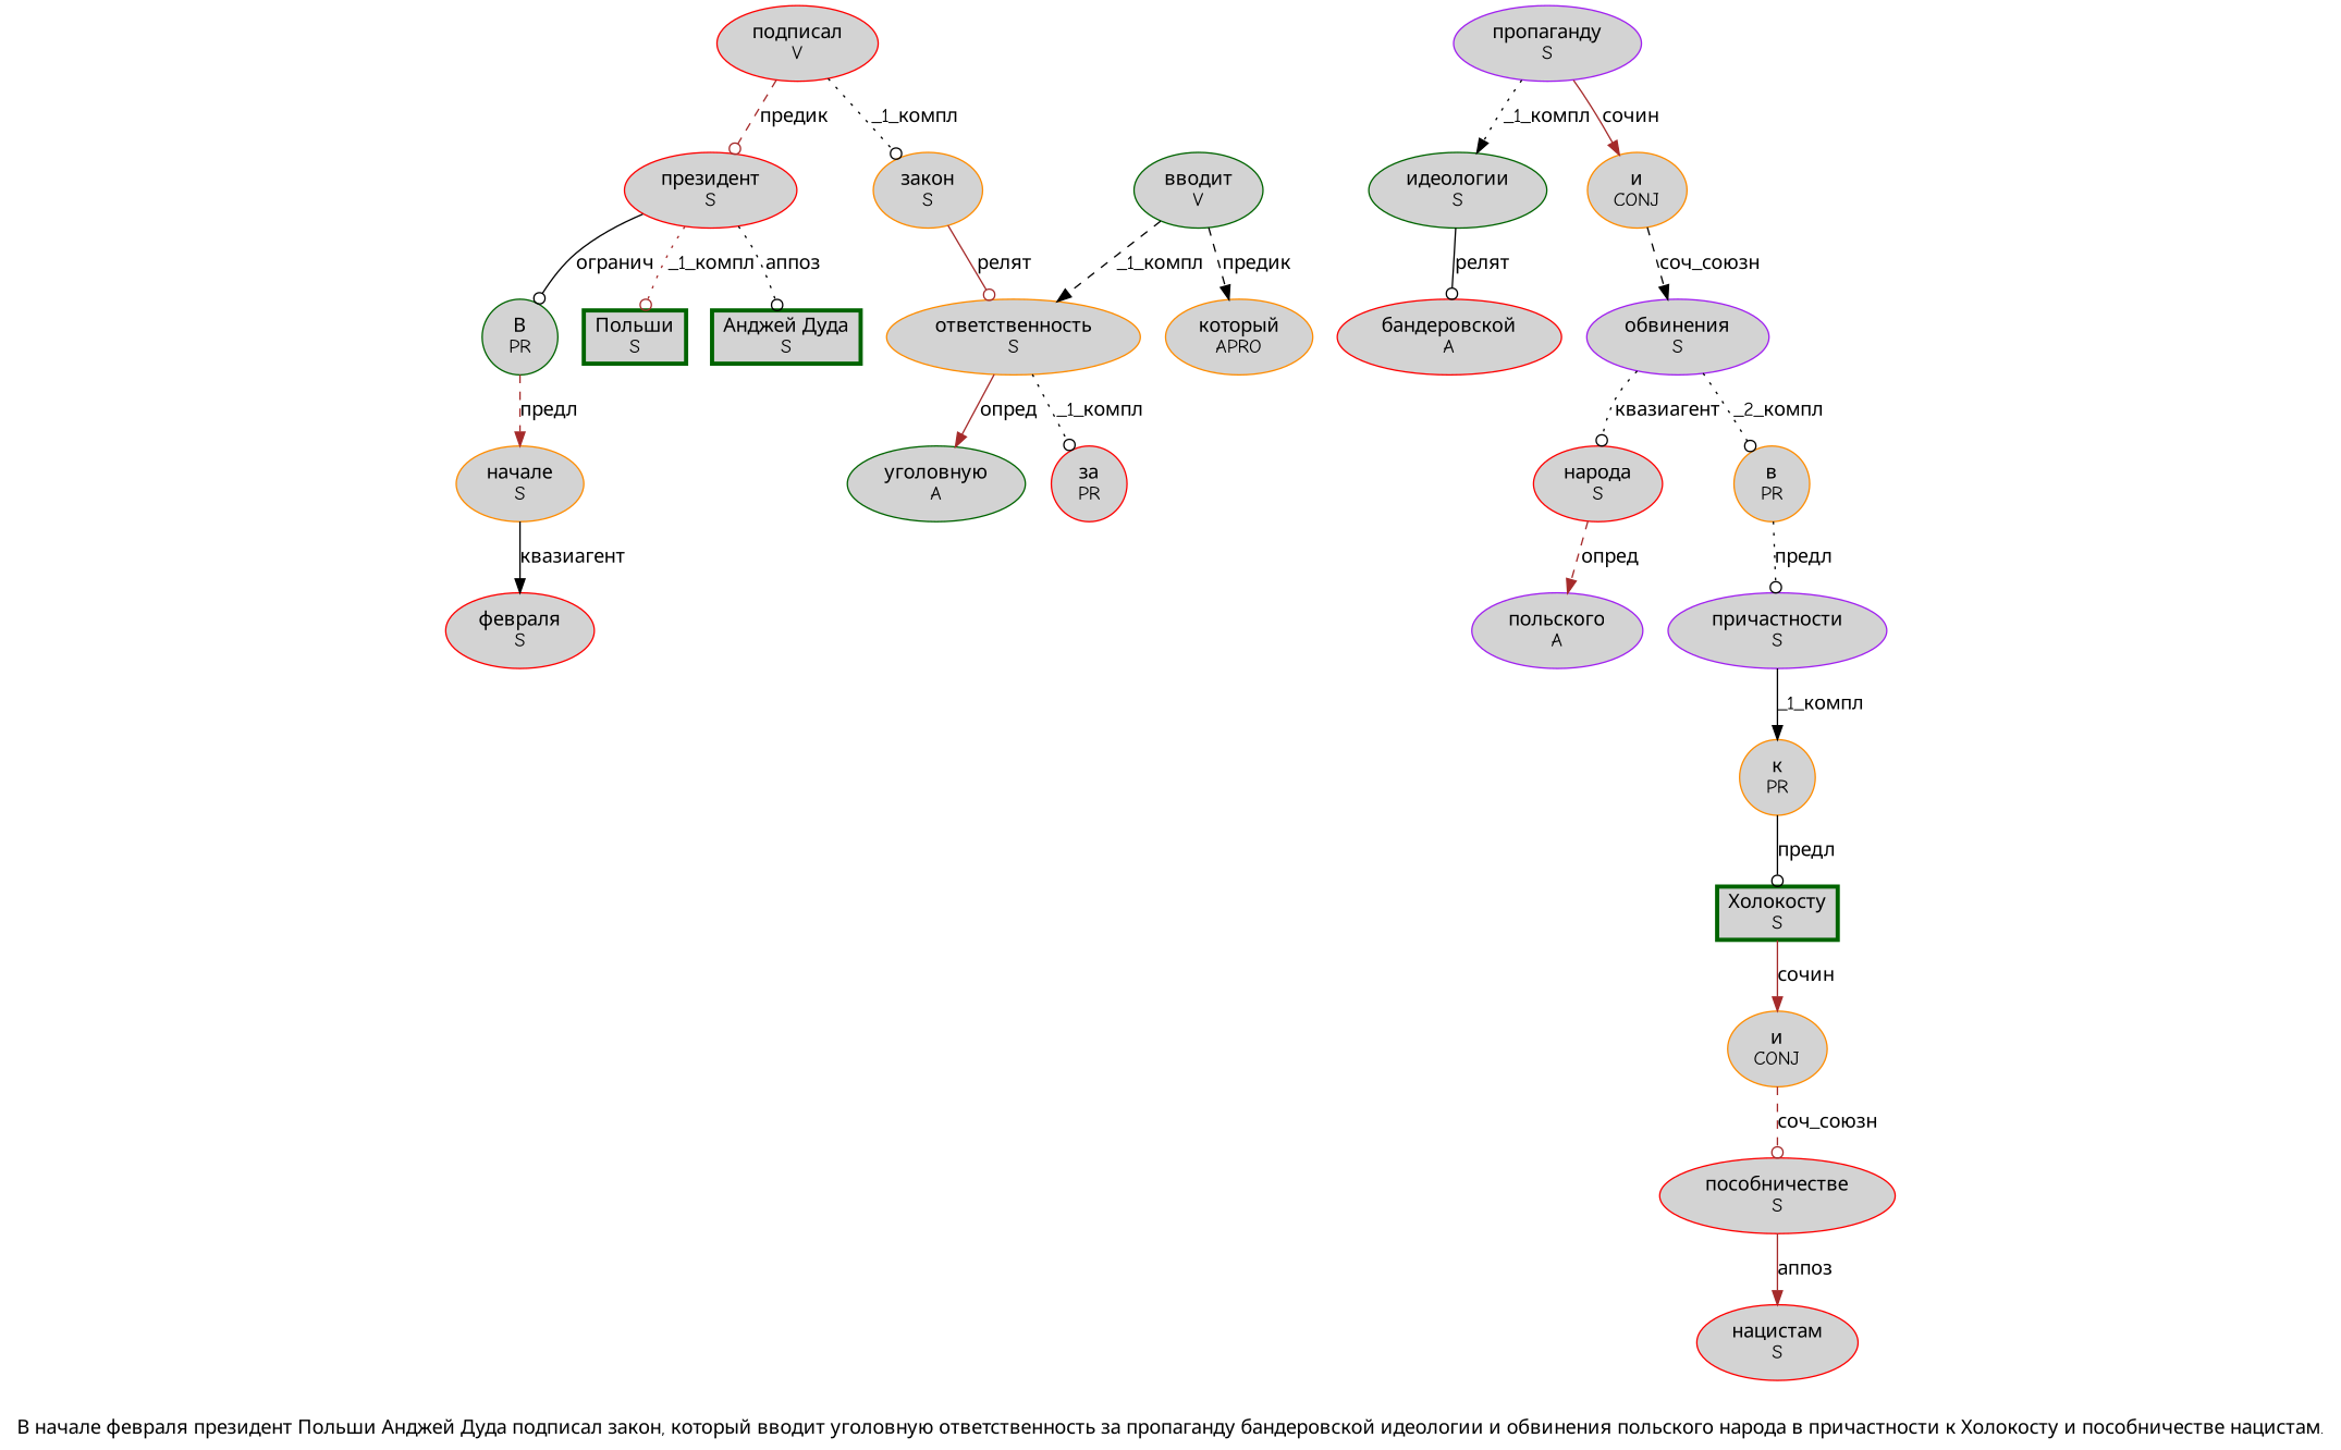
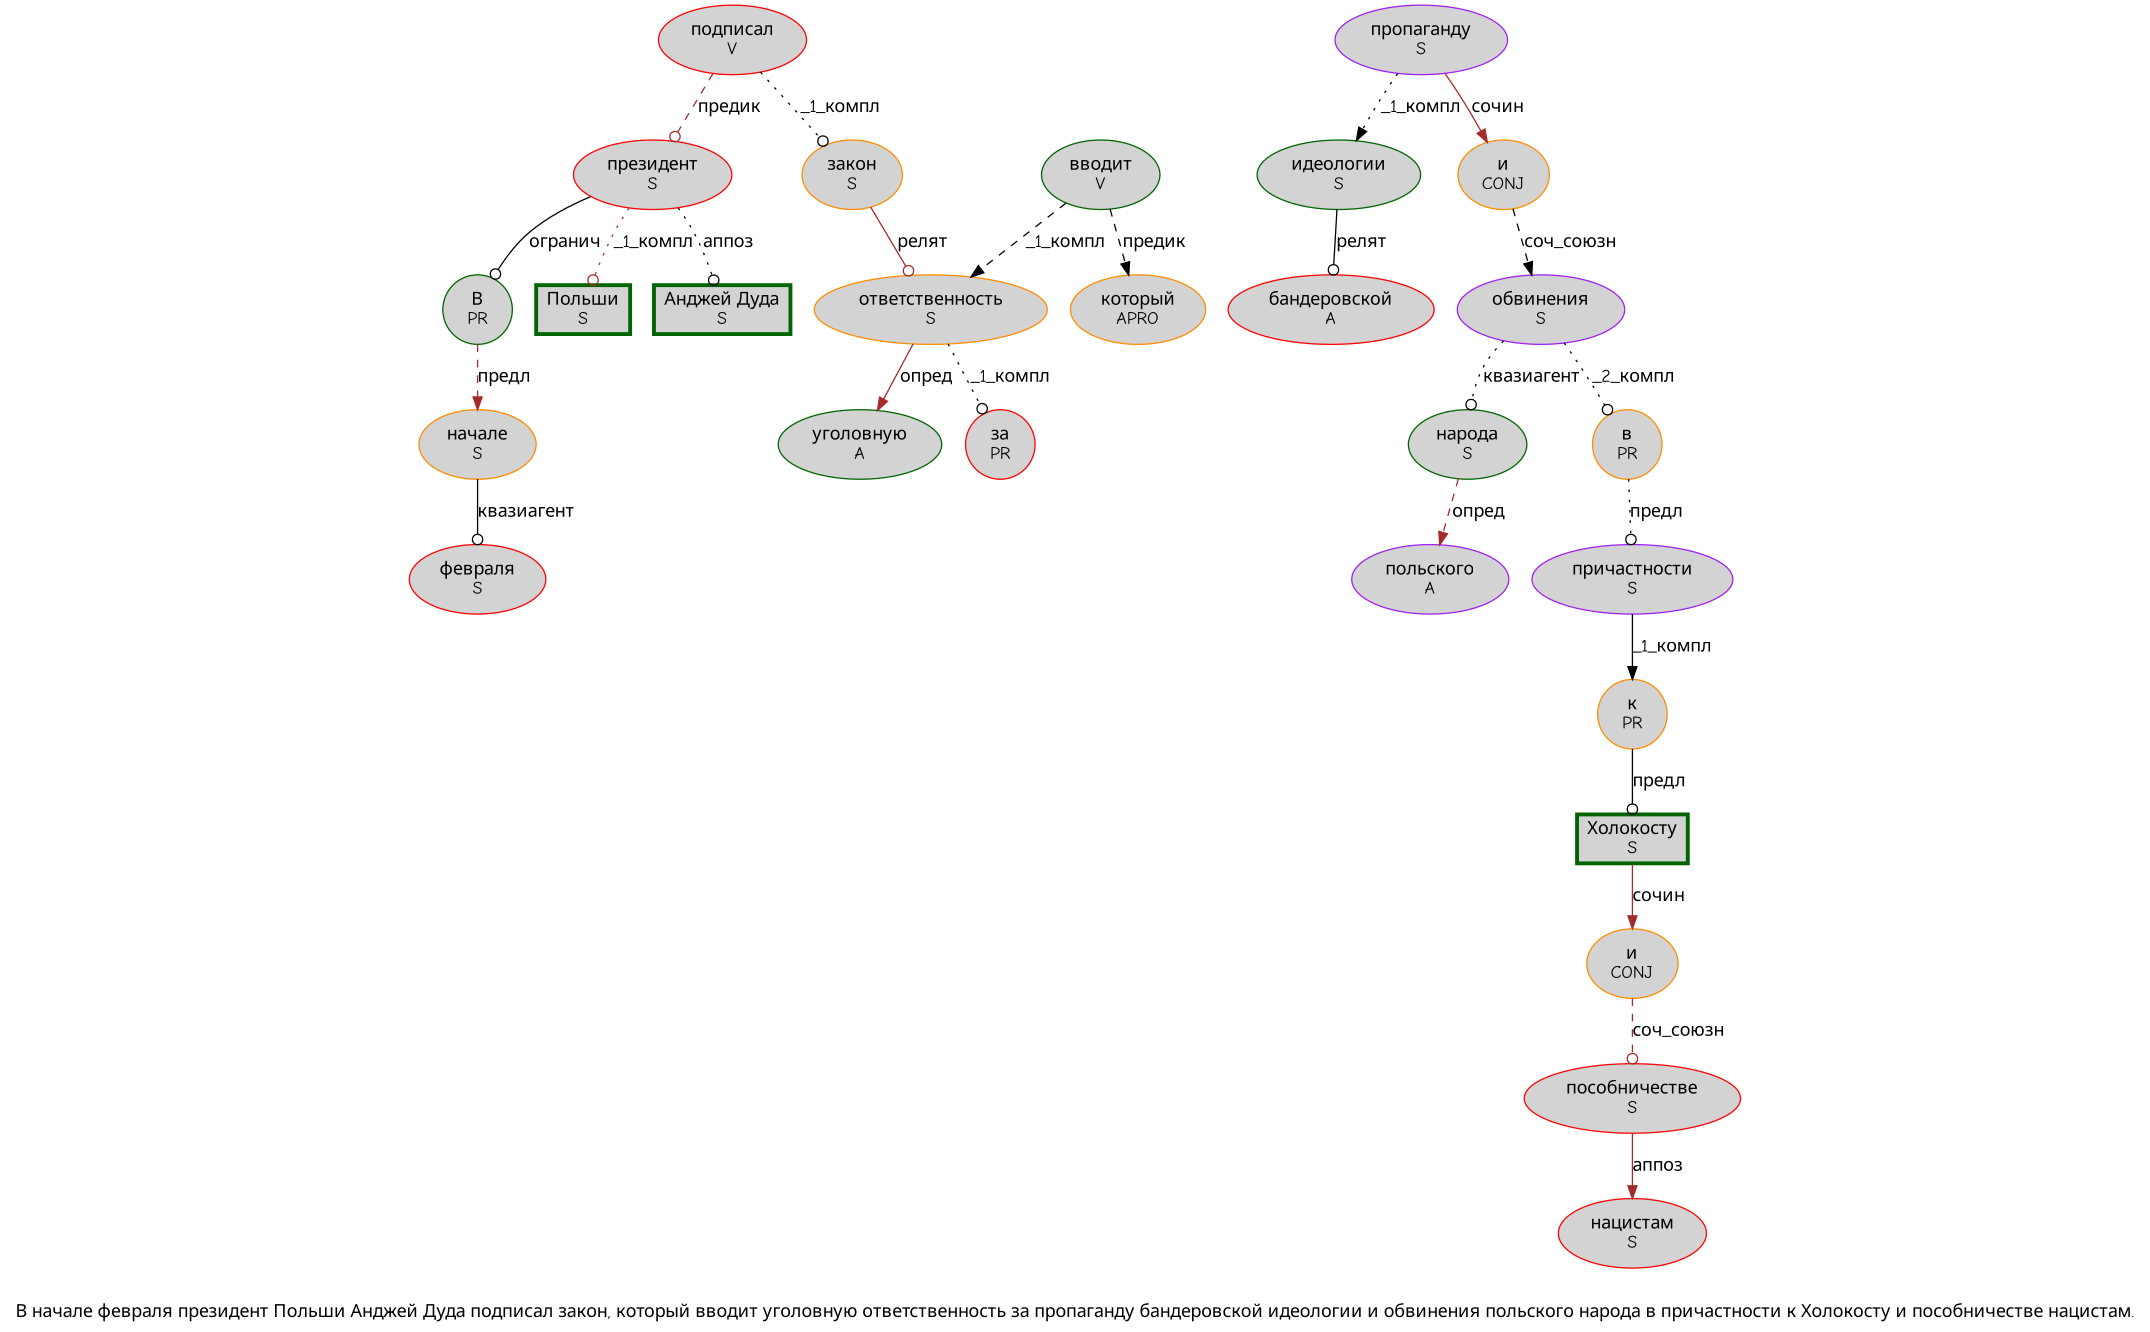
  digraph {
    fontname="Comic Neue"
    label="В начале февраля президент Польши Анджей Дуда подписал закон, который вводит уголовную ответственность за пропаганду бандеровской идеологии и обвинения польского народа в причастности к Холокосту и пособничестве нацистам."
    node [color=darkgreen fillcolor=lightgray fontname="Comic Neue" penwidth=1 shape=ellipse style=filled]
    edge [arrowhead=odot color=black fontname="Comic Neue" style=solid]
    n1 [label="В\nPR"]
    n2 [color=darkorange label="начале\nS"]
    n3 [color=red label="февраля\nS"]
    n4 [color=red label="президент\nS"]
    n5 [label="Польши\nS" penwidth=3 shape=box]
    n6 [label="Анджей Дуда\nS" penwidth=3 shape=box]
    n7 [color=red label="подписал\nV"]
    n8 [color=darkorange label="закон\nS"]
    n9 [color=darkorange label="ответственность\nS"]
    n10 [label="вводит\nV"]
    n11 [color=darkorange label="который\nAPRO"]
    n12 [label="уголовную\nA"]
    n13 [color=red label="за\nPR"]
    n14 [color=purple label="пропаганду\nS"]
    n15 [label="идеологии\nS"]
    n16 [color=darkorange label="и\nCONJ"]
    n17 [color=red label="бандеровской\nA"]
    n18 [color=purple label="обвинения\nS"]
-   n19 [color=red label="народа\nS"]
+   n19 [label="народа\nS"]
    n20 [color=darkorange label="в\nPR"]
    n21 [color=purple label="польского\nA"]
    n22 [color=purple label="причастности\nS"]
    n23 [color=darkorange label="к\nPR"]
    n24 [label="Холокосту\nS" penwidth=3 shape=box]
    n25 [color=darkorange label="и\nCONJ"]
    n26 [color=red label="пособничестве\nS"]
    n27 [color=red label="нацистам\nS"]
    n1 -> n2 [arrowhead=normal color=brown label="предл" style=dashed]
-   n2 -> n3 [arrowhead=normal label="квазиагент"]
+   n2 -> n3 [label="квазиагент"]
    n4 -> n1 [label="огранич"]
    n4 -> n5 [color=brown label="_1_компл" style=dotted]
    n4 -> n6 [label="аппоз" style=dotted]
    n7 -> n4 [color=brown label="предик" style=dashed]
    n7 -> n8 [label="_1_компл" style=dotted]
    n8 -> n9 [color=brown label="релят"]
    n9 -> n12 [arrowhead=normal color=brown label="опред"]
    n9 -> n13 [label="_1_компл" style=dotted]
    n10 -> n9 [arrowhead=normal label="_1_компл" style=dashed]
    n10 -> n11 [arrowhead=normal label="предик" style=dashed]
    n14 -> n15 [arrowhead=normal label="_1_компл" style=dotted]
    n14 -> n16 [arrowhead=normal color=brown label="сочин"]
    n15 -> n17 [label="релят"]
    n16 -> n18 [arrowhead=normal label="соч_союзн" style=dashed]
    n18 -> n19 [label="квазиагент" style=dotted]
    n18 -> n20 [label="_2_компл" style=dotted]
    n19 -> n21 [arrowhead=normal color=brown label="опред" style=dashed]
    n20 -> n22 [label="предл" style=dotted]
    n22 -> n23 [arrowhead=normal label="_1_компл"]
    n23 -> n24 [label="предл"]
    n24 -> n25 [arrowhead=normal color=brown label="сочин"]
    n25 -> n26 [color=brown label="соч_союзн" style=dashed]
    n26 -> n27 [arrowhead=normal color=brown label="аппоз"]
  }
